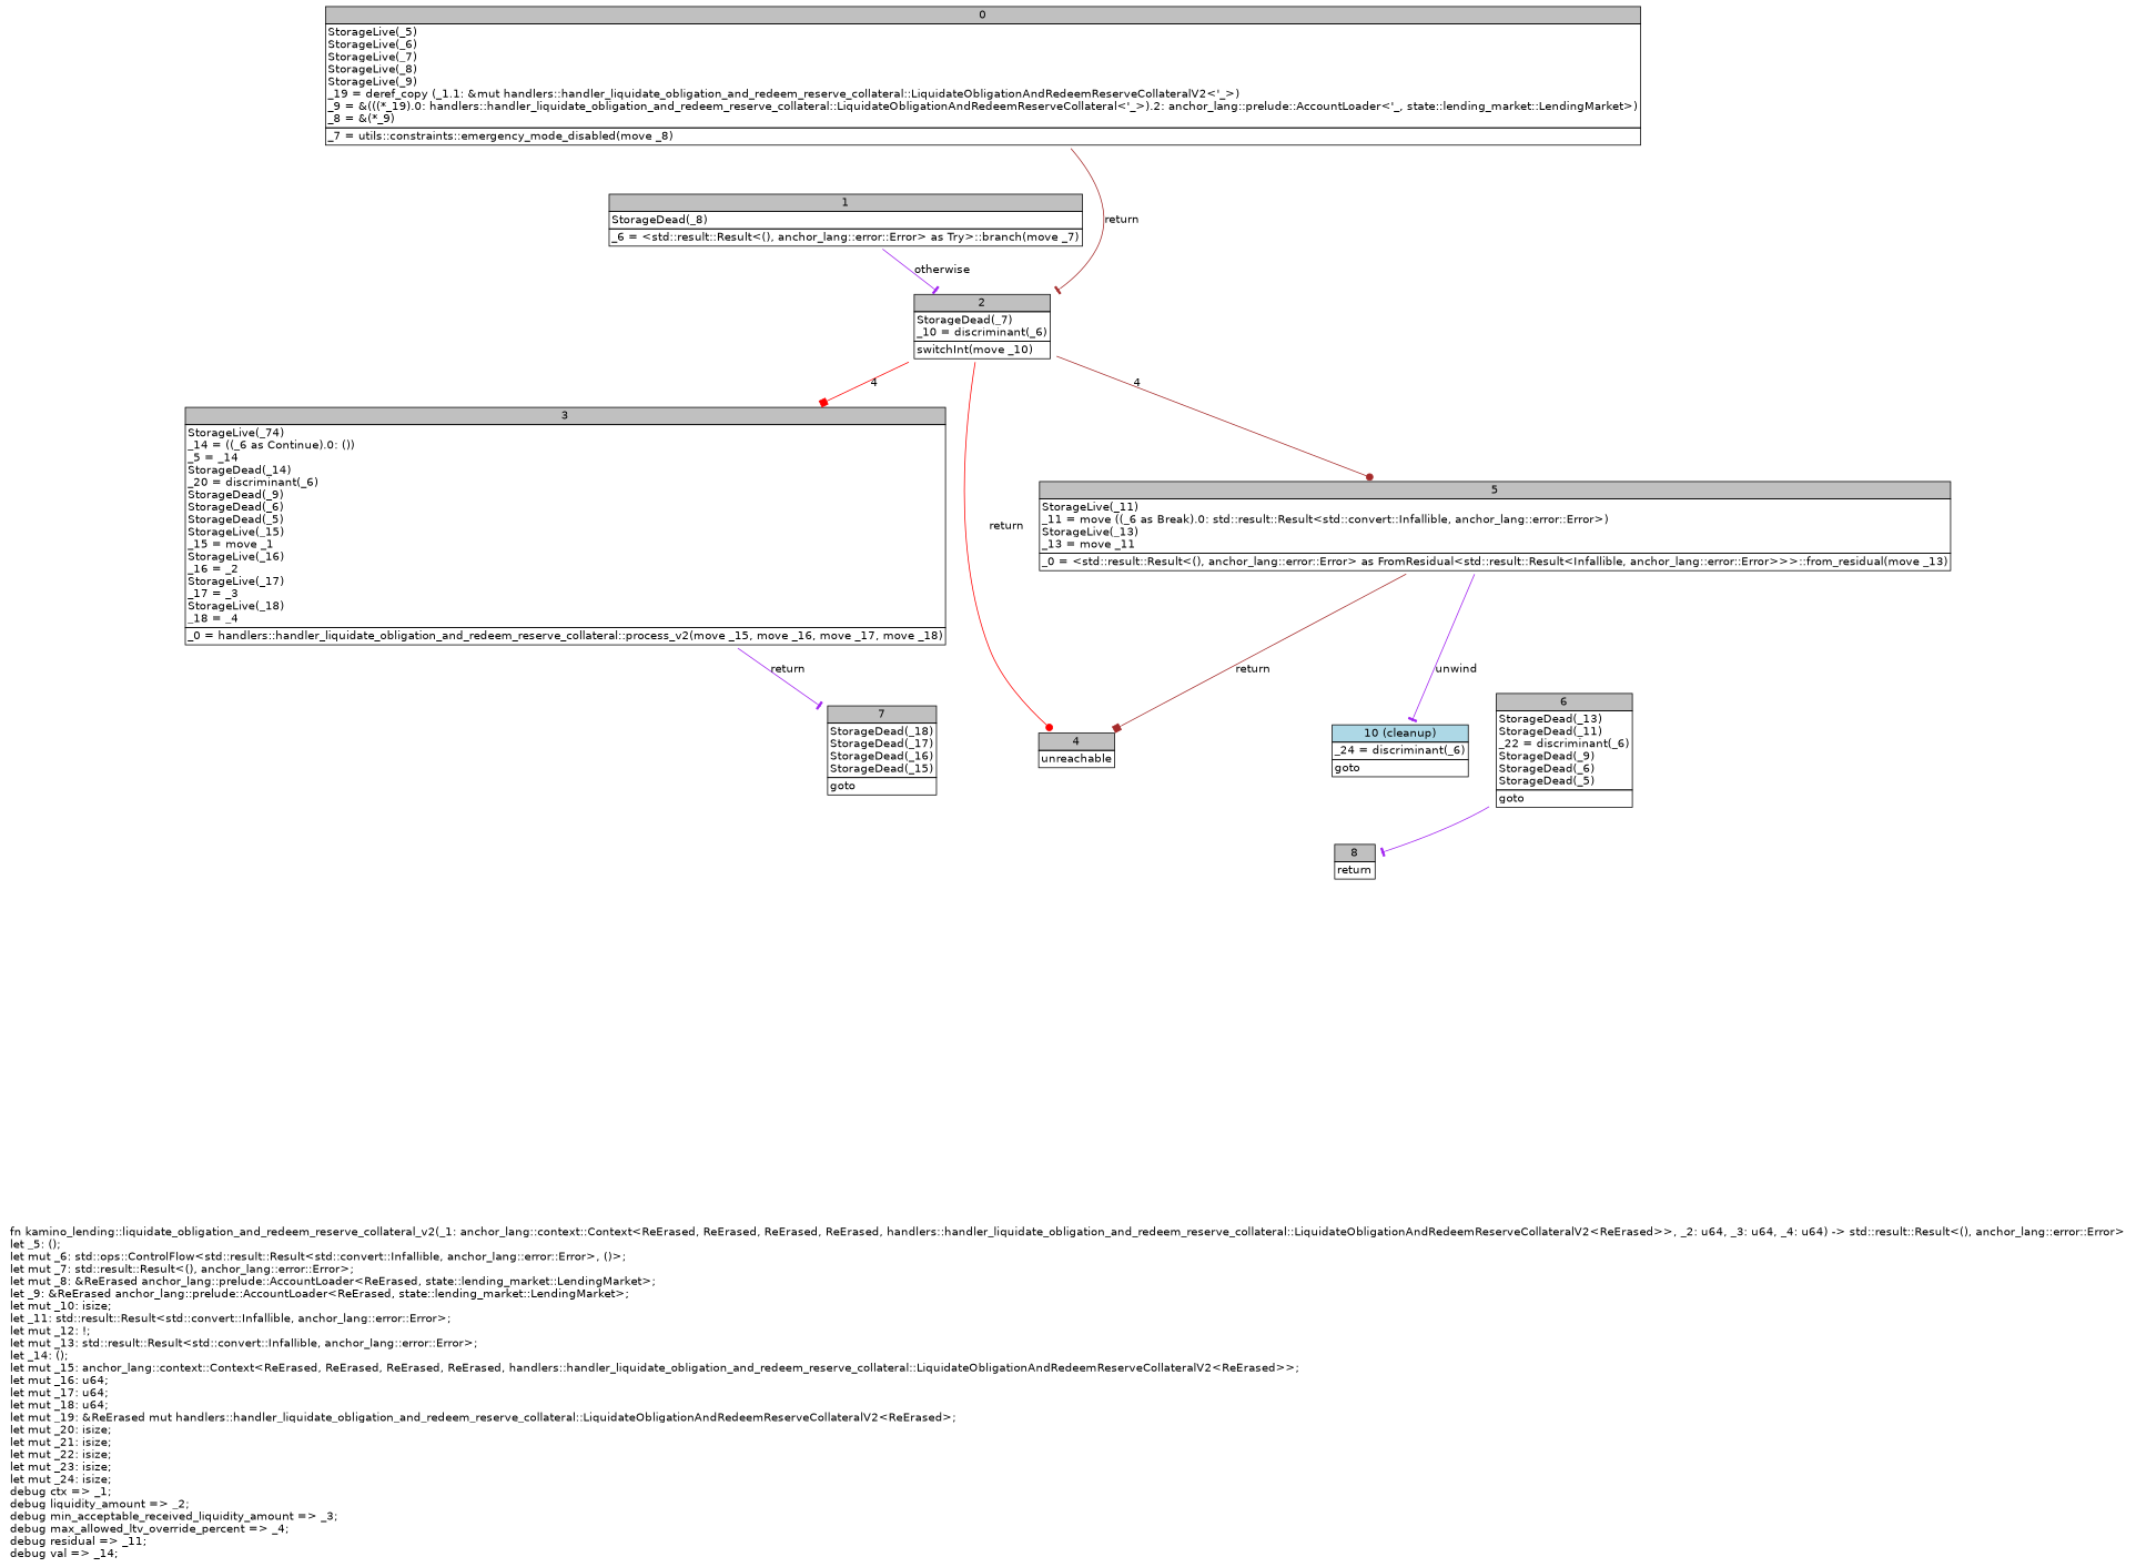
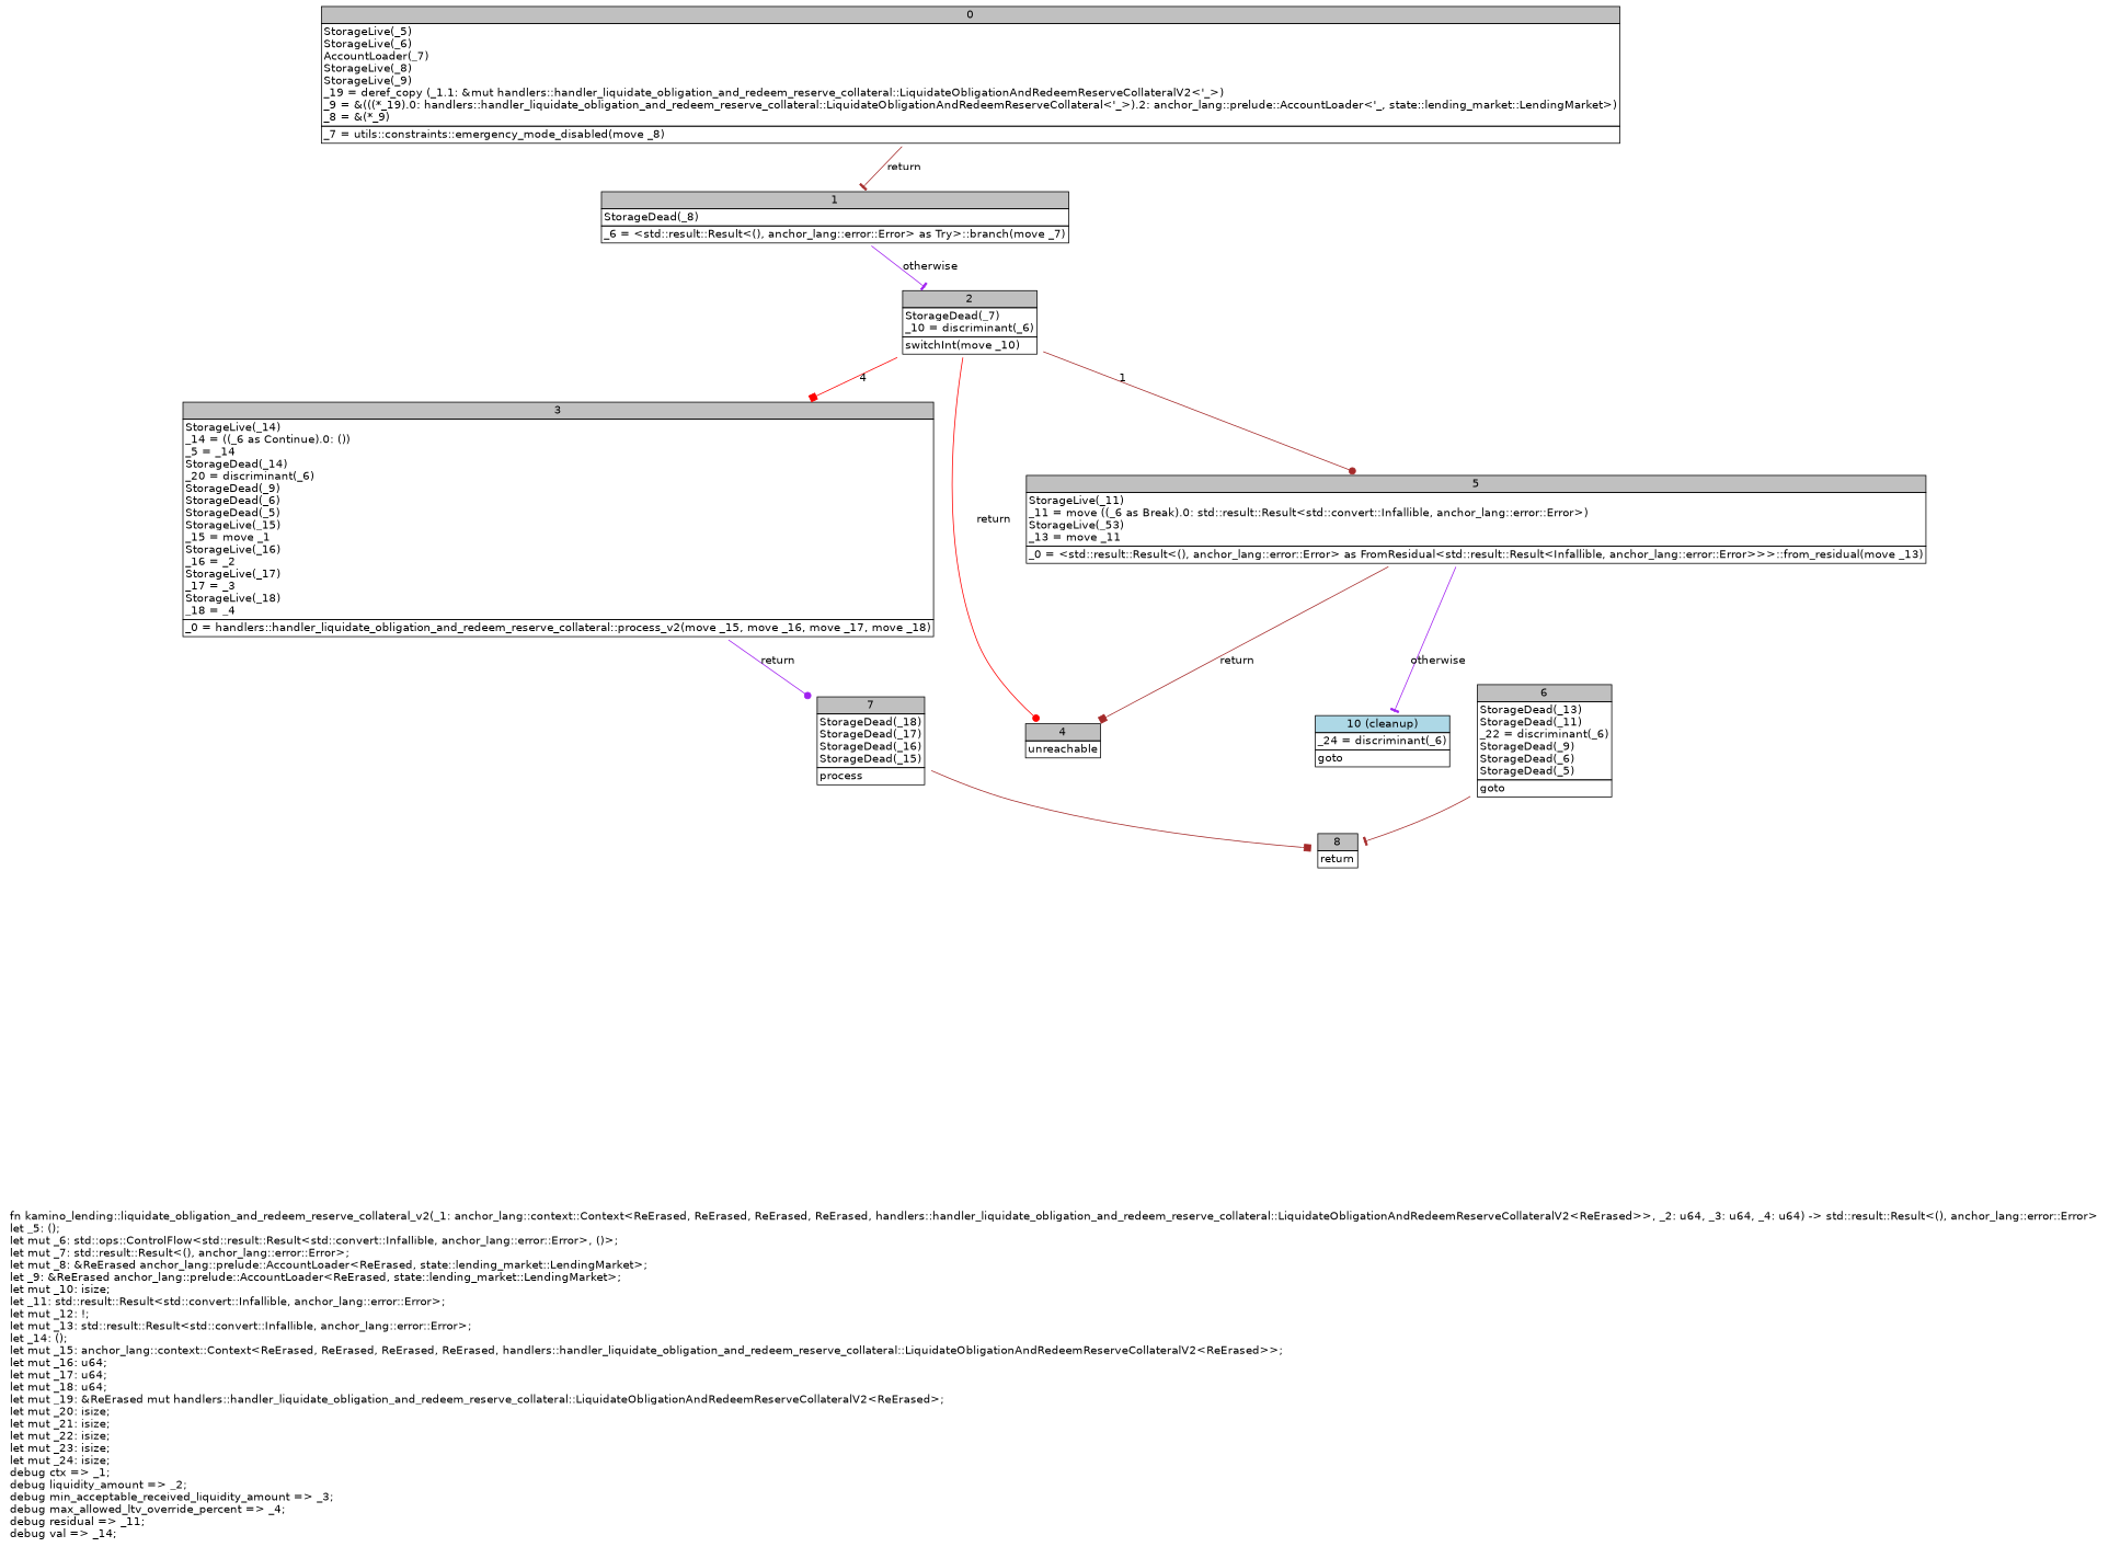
  digraph {
    fontname="DejaVu Sans"
    label=<fn kamino_lending::liquidate_obligation_and_redeem_reserve_collateral_v2(_1: anchor_lang::context::Context&lt;ReErased, ReErased, ReErased, ReErased, handlers::handler_liquidate_obligation_and_redeem_reserve_collateral::LiquidateObligationAndRedeemReserveCollateralV2&lt;ReErased&gt;&gt;, _2: u64, _3: u64, _4: u64) -&gt; std::result::Result&lt;(), anchor_lang::error::Error&gt;<br align="left"/>let _5: ();<br align="left"/>let mut _6: std::ops::ControlFlow&lt;std::result::Result&lt;std::convert::Infallible, anchor_lang::error::Error&gt;, ()&gt;;<br align="left"/>let mut _7: std::result::Result&lt;(), anchor_lang::error::Error&gt;;<br align="left"/>let mut _8: &amp;ReErased anchor_lang::prelude::AccountLoader&lt;ReErased, state::lending_market::LendingMarket&gt;;<br align="left"/>let _9: &amp;ReErased anchor_lang::prelude::AccountLoader&lt;ReErased, state::lending_market::LendingMarket&gt;;<br align="left"/>let mut _10: isize;<br align="left"/>let _11: std::result::Result&lt;std::convert::Infallible, anchor_lang::error::Error&gt;;<br align="left"/>let mut _12: !;<br align="left"/>let mut _13: std::result::Result&lt;std::convert::Infallible, anchor_lang::error::Error&gt;;<br align="left"/>let _14: ();<br align="left"/>let mut _15: anchor_lang::context::Context&lt;ReErased, ReErased, ReErased, ReErased, handlers::handler_liquidate_obligation_and_redeem_reserve_collateral::LiquidateObligationAndRedeemReserveCollateralV2&lt;ReErased&gt;&gt;;<br align="left"/>let mut _16: u64;<br align="left"/>let mut _17: u64;<br align="left"/>let mut _18: u64;<br align="left"/>let mut _19: &amp;ReErased mut handlers::handler_liquidate_obligation_and_redeem_reserve_collateral::LiquidateObligationAndRedeemReserveCollateralV2&lt;ReErased&gt;;<br align="left"/>let mut _20: isize;<br align="left"/>let mut _21: isize;<br align="left"/>let mut _22: isize;<br align="left"/>let mut _23: isize;<br align="left"/>let mut _24: isize;<br align="left"/>debug ctx =&gt; _1;<br align="left"/>debug liquidity_amount =&gt; _2;<br align="left"/>debug min_acceptable_received_liquidity_amount =&gt; _3;<br align="left"/>debug max_allowed_ltv_override_percent =&gt; _4;<br align="left"/>debug residual =&gt; _11;<br align="left"/>debug val =&gt; _14;<br align="left"/>>
    node [fontname="DejaVu Sans" shape=none]
    edge [arrowhead=tee color=brown fontname="DejaVu Sans"]
-   n1 [label=<<table border="0" cellborder="1" cellspacing="0"><tr><td bgcolor="gray" align="center" colspan="1">0</td></tr><tr><td align="left" balign="left">StorageLive(_5)<br/>StorageLive(_6)<br/>StorageLive(_7)<br/>StorageLive(_8)<br/>StorageLive(_9)<br/>_19 = deref_copy (_1.1: &amp;mut handlers::handler_liquidate_obligation_and_redeem_reserve_collateral::LiquidateObligationAndRedeemReserveCollateralV2&lt;'_&gt;)<br/>_9 = &amp;(((*_19).0: handlers::handler_liquidate_obligation_and_redeem_reserve_collateral::LiquidateObligationAndRedeemReserveCollateral&lt;'_&gt;).2: anchor_lang::prelude::AccountLoader&lt;'_, state::lending_market::LendingMarket&gt;)<br/>_8 = &amp;(*_9)<br/></td></tr><tr><td align="left">_7 = utils::constraints::emergency_mode_disabled(move _8)</td></tr></table>>]
+   n1 [label=<<table border="0" cellborder="1" cellspacing="0"><tr><td bgcolor="gray" align="center" colspan="1">0</td></tr><tr><td align="left" balign="left">StorageLive(_5)<br/>StorageLive(_6)<br/>AccountLoader(_7)<br/>StorageLive(_8)<br/>StorageLive(_9)<br/>_19 = deref_copy (_1.1: &amp;mut handlers::handler_liquidate_obligation_and_redeem_reserve_collateral::LiquidateObligationAndRedeemReserveCollateralV2&lt;'_&gt;)<br/>_9 = &amp;(((*_19).0: handlers::handler_liquidate_obligation_and_redeem_reserve_collateral::LiquidateObligationAndRedeemReserveCollateral&lt;'_&gt;).2: anchor_lang::prelude::AccountLoader&lt;'_, state::lending_market::LendingMarket&gt;)<br/>_8 = &amp;(*_9)<br/></td></tr><tr><td align="left">_7 = utils::constraints::emergency_mode_disabled(move _8)</td></tr></table>>]
    n2 [label=<<table border="0" cellborder="1" cellspacing="0"><tr><td bgcolor="gray" align="center" colspan="1">1</td></tr><tr><td align="left" balign="left">StorageDead(_8)<br/></td></tr><tr><td align="left">_6 = &lt;std::result::Result&lt;(), anchor_lang::error::Error&gt; as Try&gt;::branch(move _7)</td></tr></table>>]
    n3 [label=<<table border="0" cellborder="1" cellspacing="0"><tr><td bgcolor="gray" align="center" colspan="1">2</td></tr><tr><td align="left" balign="left">StorageDead(_7)<br/>_10 = discriminant(_6)<br/></td></tr><tr><td align="left">switchInt(move _10)</td></tr></table>>]
-   n4 [label=<<table border="0" cellborder="1" cellspacing="0"><tr><td bgcolor="gray" align="center" colspan="1">3</td></tr><tr><td align="left" balign="left">StorageLive(_74)<br/>_14 = ((_6 as Continue).0: ())<br/>_5 = _14<br/>StorageDead(_14)<br/>_20 = discriminant(_6)<br/>StorageDead(_9)<br/>StorageDead(_6)<br/>StorageDead(_5)<br/>StorageLive(_15)<br/>_15 = move _1<br/>StorageLive(_16)<br/>_16 = _2<br/>StorageLive(_17)<br/>_17 = _3<br/>StorageLive(_18)<br/>_18 = _4<br/></td></tr><tr><td align="left">_0 = handlers::handler_liquidate_obligation_and_redeem_reserve_collateral::process_v2(move _15, move _16, move _17, move _18)</td></tr></table>>]
+   n4 [label=<<table border="0" cellborder="1" cellspacing="0"><tr><td bgcolor="gray" align="center" colspan="1">3</td></tr><tr><td align="left" balign="left">StorageLive(_14)<br/>_14 = ((_6 as Continue).0: ())<br/>_5 = _14<br/>StorageDead(_14)<br/>_20 = discriminant(_6)<br/>StorageDead(_9)<br/>StorageDead(_6)<br/>StorageDead(_5)<br/>StorageLive(_15)<br/>_15 = move _1<br/>StorageLive(_16)<br/>_16 = _2<br/>StorageLive(_17)<br/>_17 = _3<br/>StorageLive(_18)<br/>_18 = _4<br/></td></tr><tr><td align="left">_0 = handlers::handler_liquidate_obligation_and_redeem_reserve_collateral::process_v2(move _15, move _16, move _17, move _18)</td></tr></table>>]
    n5 [label=<<table border="0" cellborder="1" cellspacing="0"><tr><td bgcolor="gray" align="center" colspan="1">4</td></tr><tr><td align="left">unreachable</td></tr></table>>]
-   n6 [label=<<table border="0" cellborder="1" cellspacing="0"><tr><td bgcolor="gray" align="center" colspan="1">5</td></tr><tr><td align="left" balign="left">StorageLive(_11)<br/>_11 = move ((_6 as Break).0: std::result::Result&lt;std::convert::Infallible, anchor_lang::error::Error&gt;)<br/>StorageLive(_13)<br/>_13 = move _11<br/></td></tr><tr><td align="left">_0 = &lt;std::result::Result&lt;(), anchor_lang::error::Error&gt; as FromResidual&lt;std::result::Result&lt;Infallible, anchor_lang::error::Error&gt;&gt;&gt;::from_residual(move _13)</td></tr></table>>]
-   n7 [label=<<table border="0" cellborder="1" cellspacing="0"><tr><td bgcolor="gray" align="center" colspan="1">7</td></tr><tr><td align="left" balign="left">StorageDead(_18)<br/>StorageDead(_17)<br/>StorageDead(_16)<br/>StorageDead(_15)<br/></td></tr><tr><td align="left">goto</td></tr></table>>]
+   n6 [label=<<table border="0" cellborder="1" cellspacing="0"><tr><td bgcolor="gray" align="center" colspan="1">5</td></tr><tr><td align="left" balign="left">StorageLive(_11)<br/>_11 = move ((_6 as Break).0: std::result::Result&lt;std::convert::Infallible, anchor_lang::error::Error&gt;)<br/>StorageLive(_53)<br/>_13 = move _11<br/></td></tr><tr><td align="left">_0 = &lt;std::result::Result&lt;(), anchor_lang::error::Error&gt; as FromResidual&lt;std::result::Result&lt;Infallible, anchor_lang::error::Error&gt;&gt;&gt;::from_residual(move _13)</td></tr></table>>]
+   n7 [label=<<table border="0" cellborder="1" cellspacing="0"><tr><td bgcolor="gray" align="center" colspan="1">7</td></tr><tr><td align="left" balign="left">StorageDead(_18)<br/>StorageDead(_17)<br/>StorageDead(_16)<br/>StorageDead(_15)<br/></td></tr><tr><td align="left">process</td></tr></table>>]
    n8 [label=<<table border="0" cellborder="1" cellspacing="0"><tr><td bgcolor="lightblue" align="center" colspan="1">10 (cleanup)</td></tr><tr><td align="left" balign="left">_24 = discriminant(_6)<br/></td></tr><tr><td align="left">goto</td></tr></table>>]
    n9 [label=<<table border="0" cellborder="1" cellspacing="0"><tr><td bgcolor="gray" align="center" colspan="1">8</td></tr><tr><td align="left">return</td></tr></table>>]
    n10 [label=<<table border="0" cellborder="1" cellspacing="0"><tr><td bgcolor="gray" align="center" colspan="1">6</td></tr><tr><td align="left" balign="left">StorageDead(_13)<br/>StorageDead(_11)<br/>_22 = discriminant(_6)<br/>StorageDead(_9)<br/>StorageDead(_6)<br/>StorageDead(_5)<br/></td></tr><tr><td align="left">goto</td></tr></table>>]
-   n1 -> n3 [label=return]
+   n1 -> n2 [label=return]
    n2 -> n3 [color=purple label=otherwise]
    n3 -> n4 [arrowhead=box color=red label=4]
    n3 -> n5 [arrowhead=dot color=red label=return]
-   n3 -> n6 [arrowhead=dot label=4]
-   n4 -> n7 [color=purple label=return]
+   n3 -> n6 [arrowhead=dot label=1]
+   n4 -> n7 [arrowhead=dot color=purple label=return]
    n6 -> n5 [arrowhead=box label=return]
-   n6 -> n8 [color=purple label=unwind]
-   n10 -> n9 [color=purple]
+   n6 -> n8 [color=purple label=otherwise]
+   n7 -> n9 [arrowhead=box]
+   n10 -> n9
  }
